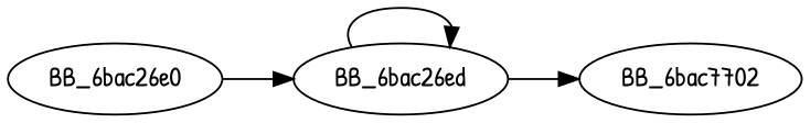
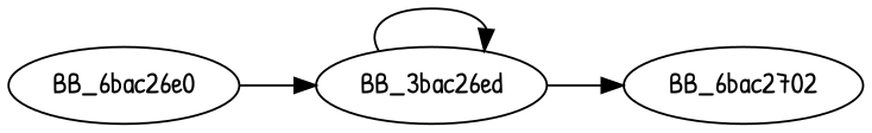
  digraph {
    fontname="Patrick Hand"
    rankdir=LR
    node [fontname="Patrick Hand"]
    edge [fontname="Patrick Hand"]
    BB_6bac26e0
-   BB_6bac26ed
-   BB_6bac2702 [label=BB_6bac7702]
+   BB_6bac26ed [label=BB_3bac26ed]
+   BB_6bac2702
    BB_6bac26e0 -> BB_6bac26ed
    BB_6bac26ed -> BB_6bac26ed
    BB_6bac26ed -> BB_6bac2702
  }
